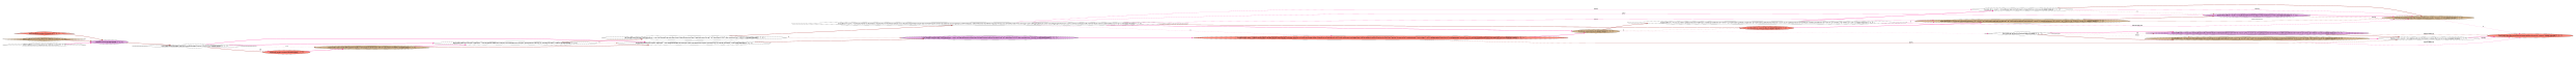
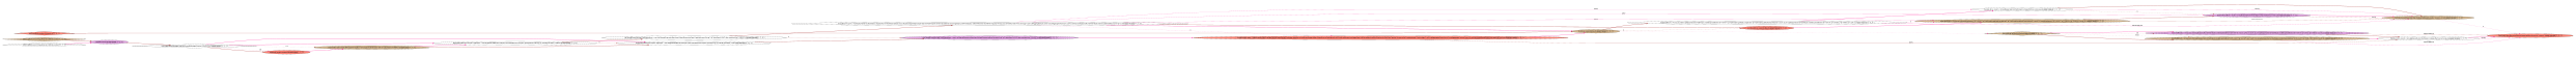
  digraph {
    fontname=Inter
    rankdir=LR
    node [fillcolor=white fontname=Inter shape=ellipse style=filled]
    edge [color=deeppink fontname=Inter style=bold]
    n1 [label="RegexFilteredDimensionSpec regexSpec = new RegexFilteredDimensionSpec(new DefaultDimensionSpec(\"qualityNumericString\",\"ql\",ValueType.LONG),\"170000\")@@@8@@@['1', '1', '0']"]
    n2 [label="RegexFilteredDimensionSpec regexSpec = new RegexFilteredDimensionSpec(new DefaultDimensionSpec(\"qualityLong\",\"ql\",ValueType.LONG),\"1700\")@@@8@@@['0', '0', '1']"]
    n3 [label="ListFilteredDimensionSpec listFilteredSpec = new ListFilteredDimensionSpec(new DefaultDimensionSpec(\"qualityNumericString\",\"qf\",ValueType.FLOAT),Sets.newHashSet(\"170000\"),true)@@@9@@@['1', '1', '0']"]
    n4 [fillcolor=plum label="ListFilteredDimensionSpec listFilteredSpec = new ListFilteredDimensionSpec(new DefaultDimensionSpec(\"qualityFloat\",\"qf\",ValueType.FLOAT),Sets.newHashSet(\"17000.0\"),true)@@@9@@@['0', '0', '1']"]
    n5 [label="GroupByQuery query = makeQueryBuilder().setDataSource(QueryRunnerTestHelper.dataSource).setQuerySegmentSpec(QueryRunnerTestHelper.firstToThird).setDimensions(regexSpec,listFilteredSpec).setDimFilter(new InDimFilter(\"quality\",Arrays.asList(\"entertainment\",\"technology\"),null)).setAggregatorSpecs(new CountAggregatorFactory(\"count\")).setGranularity(QueryRunnerTestHelper.allGran).addOrderByColumn(\"ql\").build()@@@10@@@['1', '1', '0']"]
    n6 [fillcolor=tan label="List<Row> expectedResults@@@11@@@['1', '0', '1']"]
-   n7 [label="NullHandling.replaceWithDefault()@@@12@@@['0', '0', '1']" shape=diamond]
+   n7 [fillcolor=tan label="NullHandling.replaceWithDefault()@@@12@@@['0', '0', '1']" shape=diamond]
    n8 [label="expectedResults = Arrays.asList(GroupByQueryRunnerTestHelper.createExpectedRow(\"2011-04-01\",\"ql\",NullHandling.defaultLongValue(),\"qf\",NullHandling.defaultDoubleValue(),\"count\",2L),GroupByQueryRunnerTestHelper.createExpectedRow(\"2011-04-01\",\"ql\",170000L,\"qf\",170000.0,\"count\",2L))@@@12@@@['1', '0', '0']"]
    n9 [fillcolor=salmon label="List<ResultRow> expectedResults@@@11@@@['0', '1', '0']"]
    n10 [fillcolor=plum label="expectedResults = Arrays.asList(GroupByQueryRunnerTestHelper.createExpectedRow(\"2011-04-01\",\"ql\",0L,\"qf\",0.0,\"count\",2L),GroupByQueryRunnerTestHelper.createExpectedRow(\"2011-04-01\",\"ql\",1700L,\"qf\",17000.0,\"count\",2L))@@@13@@@['0', '0', '1']"]
    n11 [fillcolor=tan label="expectedResults = Arrays.asList(GroupByQueryRunnerTestHelper.createExpectedRow(\"2011-04-01\",\"ql\",null,\"qf\",null,\"count\",2L),GroupByQueryRunnerTestHelper.createExpectedRow(\"2011-04-01\",\"ql\",1700L,\"qf\",17000.0,\"count\",2L))@@@16@@@['0', '0', '1']"]
    n12 [label="Iterable<Row> results = GroupByQueryRunnerTestHelper.runQuery(factory,runner,query)@@@13@@@['1', '0', '0']"]
    n13 [fillcolor=tan label="TestHelper.assertExpectedObjects(expectedResults,results,\"numeric-string\")@@@14@@@['1', '1', '0']"]
    n14 [fillcolor=tan label="expectedResults = Arrays.asList(makeRow(query,\"2011-04-01\",\"ql\",NullHandling.defaultLongValue(),\"qf\",NullHandling.defaultDoubleValue(),\"count\",2L),makeRow(query,\"2011-04-01\",\"ql\",170000L,\"qf\",170000.0,\"count\",2L))@@@12@@@['0', '1', '0']"]
    n15 [label="Iterable<Row> results = GroupByQueryRunnerTestHelper.runQuery(factory,runner,query)@@@18@@@['0', '0', '1']"]
    n16 [fillcolor=salmon label="TestHelper.assertExpectedObjects(expectedResults,results,\"numeric\")@@@19@@@['0', '0', '1']"]
    n17 [fillcolor=tan label="testGroupByNumericStringsAsNumericWithDecoration['1', '0', '0']" shape=diamond]
    n18 [fillcolor=plum label="cannotVectorize()@@@3@@@['1', '1', '1']"]
    n19 [label="config.getDefaultStrategy().equals(GroupByStrategySelector.STRATEGY_V1)@@@4@@@['1', '1', '1']" shape=diamond]
    n20 [fillcolor=salmon label="expectedException.expect()@@@5@@@['1', '1', '1']"]
    n21 [fillcolor=tan label="expectedException.expectMessage(\"GroupBy v1 only supports dimensions with an outputType of STRING.\")@@@6@@@['1', '1', '1']"]
    n22 [label="testGroupByNumericStringsAsNumericWithDecoration['0', '1', '0']" shape=diamond]
    n23 [fillcolor=salmon label="GroupByQuery query = makeQueryBuilder().setDataSource(QueryRunnerTestHelper.dataSource).setQuerySegmentSpec(QueryRunnerTestHelper.firstToThird).setDimensions(regexSpec,listFilteredSpec).setDimFilter(new InDimFilter(\"quality\",Arrays.asList(\"entertainment\",\"technology\"),null)).setAggregatorSpecs(new CountAggregatorFactory(\"count\")).setGranularity(QueryRunnerTestHelper.allGran).build()@@@10@@@['0', '0', '1']"]
    n24 [fillcolor=plum label="Iterable<ResultRow> results = GroupByQueryRunnerTestHelper.runQuery(factory,runner,query)@@@13@@@['0', '1', '0']"]
    n25 [fillcolor=salmon label="testGroupByDecorationOnNumerics['0', '0', '1']" shape=diamond]
    n1 -> n2 [color=brown label=0 style=dashed]
    n1 -> n3 [color=brown]
    n2 -> n4 [color=brown]
    n3 -> n4 [color=brown label=0 style=dashed]
    n3 -> n5 [color=brown]
    n4 -> n23
    n5 -> n6
    n5 -> n9 [color=brown]
    n5 -> n12 [label=query style=solid]
    n5 -> n14 [label=query style=solid]
    n5 -> n23 [label=0 style=dashed]
    n5 -> n24 [label=query style=solid]
    n6 -> n7 [style=dotted]
    n6 -> n8 [color=brown]
    n6 -> n9 [color=brown label=0 style=dashed]
    n7 -> n10
    n7 -> n10 [color=brown label=true style=dotted]
    n7 -> n11 [color=brown]
    n7 -> n11 [color=brown label=false style=dotted]
    n8 -> n12
    n8 -> n13 [label=expectedResults style=solid]
    n8 -> n14 [label=0 style=dashed]
    n9 -> n14
    n10 -> n15 [color=brown]
    n10 -> n16 [color=brown label=expectedResults style=solid]
    n11 -> n15
    n11 -> n16 [label=expectedResults style=solid]
    n12 -> n13 [color=brown]
    n12 -> n13 [label=results style=solid]
    n12 -> n24 [color=brown label=0 style=dashed]
    n13 -> n16 [label=0 style=dashed]
    n14 -> n13 [color=brown label=expectedResults style=solid]
    n14 -> n24 [color=brown]
    n15 -> n16 [label=results style=solid]
    n15 -> n16
    n17 -> n18 [color=brown]
    n18 -> n19 [color=brown]
    n19 -> n1
    n19 -> n2
    n19 -> n20 [color=brown]
    n19 -> n20 [label=true style=dotted]
    n19 -> n21 [color=brown label=true style=dotted]
    n20 -> n21
    n21 -> n1
    n21 -> n2 [color=brown]
    n22 -> n18
    n23 -> n6
    n23 -> n15 [color=brown label=query style=solid]
    n24 -> n13 [color=brown label=results style=solid]
    n24 -> n13
-   n25 -> n18 [color=brown]
+   n25 -> n6 [color=brown]
  }
